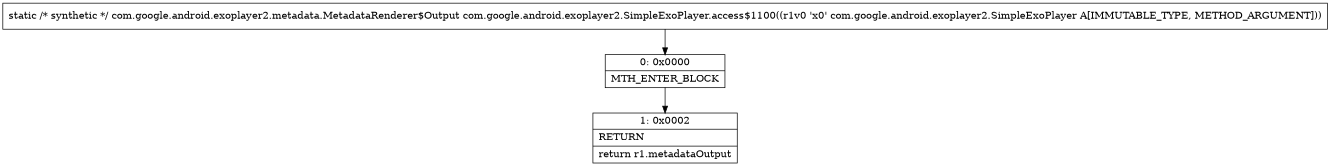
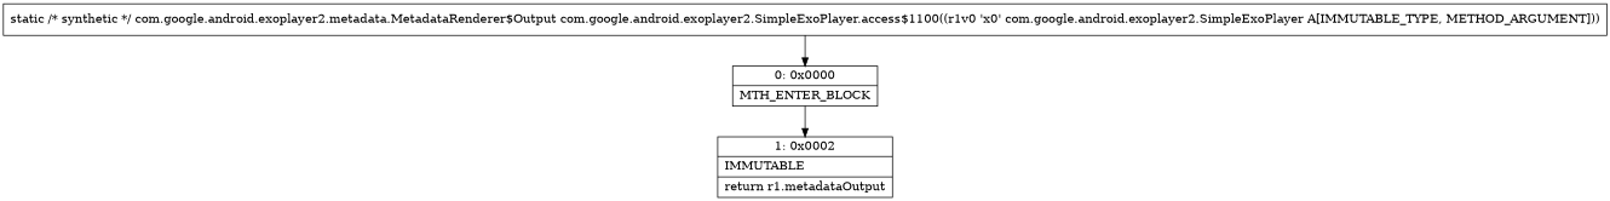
  digraph {
    node [shape=record]
    n1 [label="{0\:\ 0x0000|MTH_ENTER_BLOCK\l}"]
-   n2 [label="{1\:\ 0x0002|RETURN\l|return r1.metadataOutput\l}"]
+   n2 [label="{1\:\ 0x0002|IMMUTABLE\l|return r1.metadataOutput\l}"]
    n3 [label="{static \/* synthetic *\/ com.google.android.exoplayer2.metadata.MetadataRenderer$Output com.google.android.exoplayer2.SimpleExoPlayer.access$1100((r1v0 'x0' com.google.android.exoplayer2.SimpleExoPlayer A[IMMUTABLE_TYPE, METHOD_ARGUMENT])) }"]
    n1 -> n2
    n3 -> n1
  }
